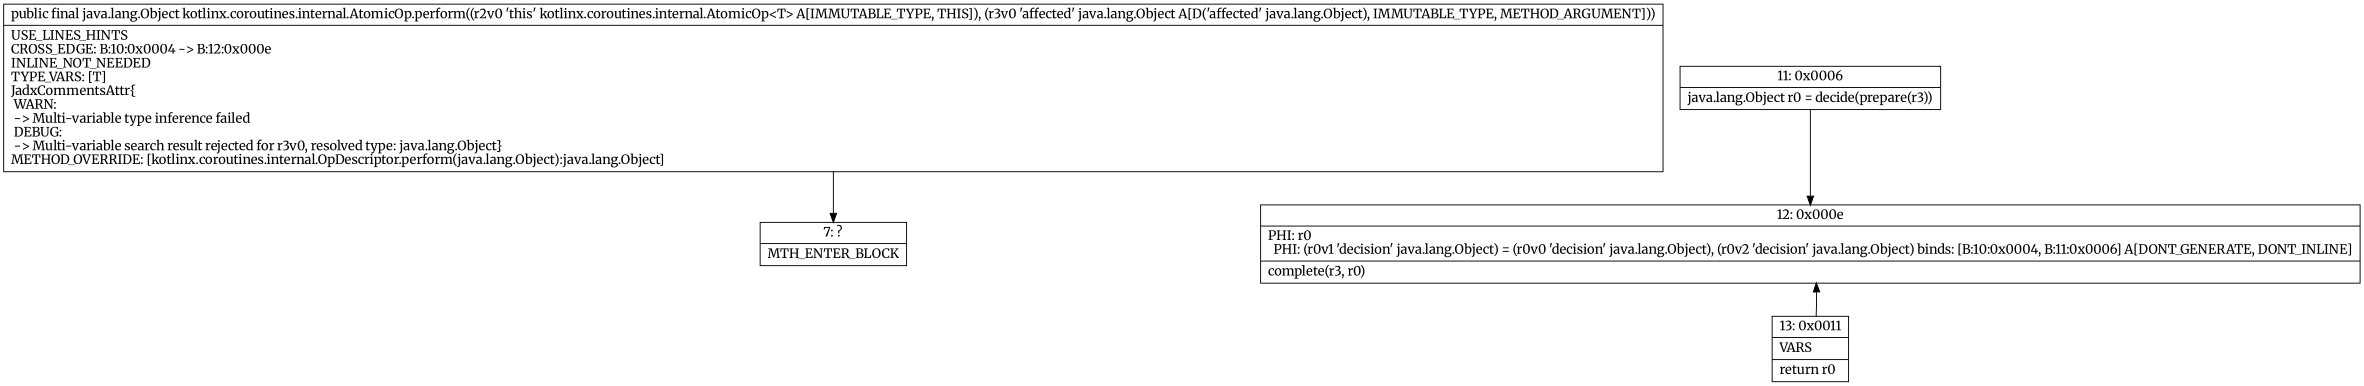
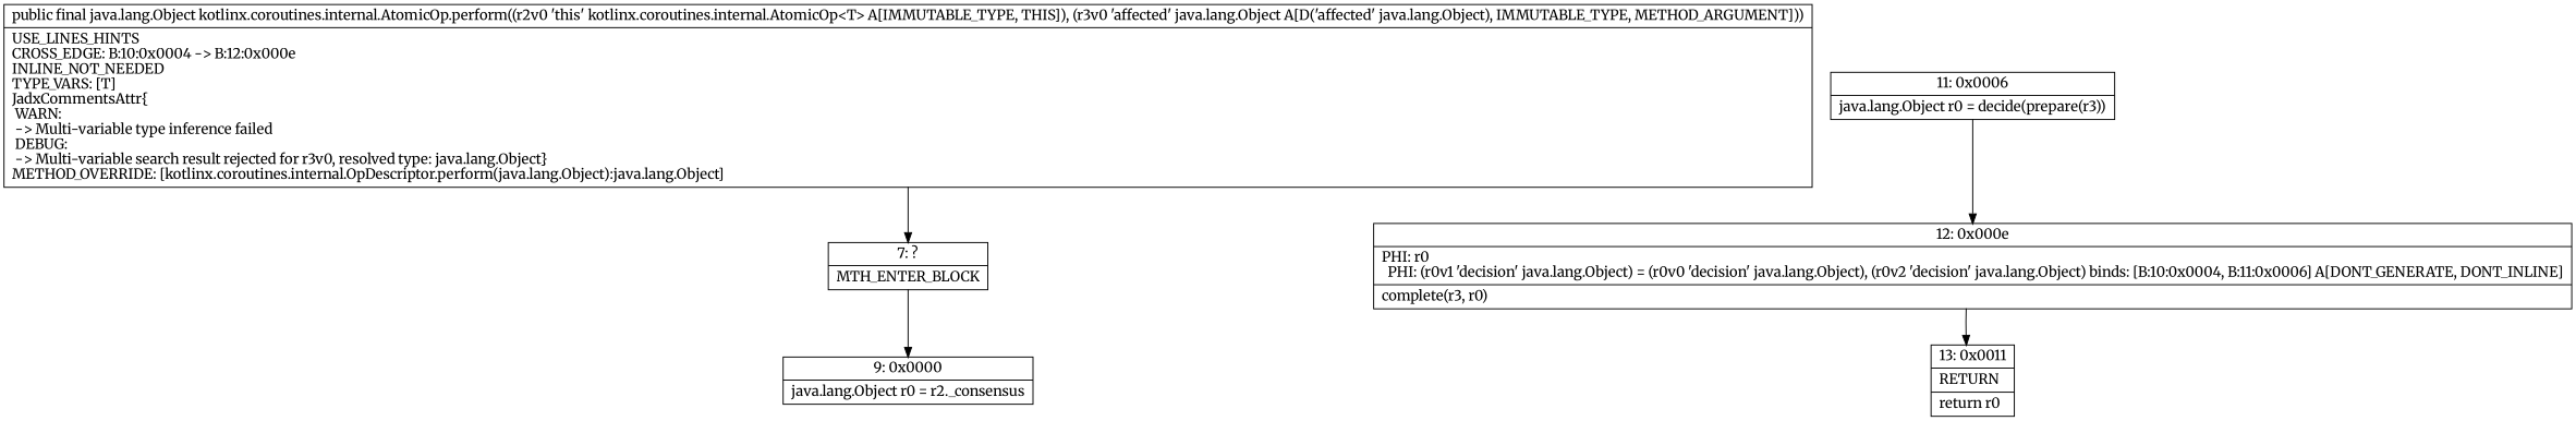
  digraph {
    fontname=Merriweather
    node [fontname=Merriweather shape=record]
    edge [fontname=Merriweather]
    n1 [label="{7\:\ ?|MTH_ENTER_BLOCK\l}"]
+   n2 [label="{9\:\ 0x0000|java.lang.Object r0 = r2._consensus\l}"]
    n3 [label="{11\:\ 0x0006|java.lang.Object r0 = decide(prepare(r3))\l}"]
    n4 [label="{12\:\ 0x000e|PHI: r0 \l  PHI: (r0v1 'decision' java.lang.Object) = (r0v0 'decision' java.lang.Object), (r0v2 'decision' java.lang.Object) binds: [B:10:0x0004, B:11:0x0006] A[DONT_GENERATE, DONT_INLINE]\l|complete(r3, r0)\l}"]
-   n5 [label="{13\:\ 0x0011|VARS\l|return r0\l}"]
+   n5 [label="{13\:\ 0x0011|RETURN\l|return r0\l}"]
    n6 [label="{public final java.lang.Object kotlinx.coroutines.internal.AtomicOp.perform((r2v0 'this' kotlinx.coroutines.internal.AtomicOp\<T\> A[IMMUTABLE_TYPE, THIS]), (r3v0 'affected' java.lang.Object A[D('affected' java.lang.Object), IMMUTABLE_TYPE, METHOD_ARGUMENT]))  | USE_LINES_HINTS\lCROSS_EDGE: B:10:0x0004 \-\> B:12:0x000e\lINLINE_NOT_NEEDED\lTYPE_VARS: [T]\lJadxCommentsAttr\{\l WARN: \l \-\> Multi\-variable type inference failed\l DEBUG: \l \-\> Multi\-variable search result rejected for r3v0, resolved type: java.lang.Object\}\lMETHOD_OVERRIDE: [kotlinx.coroutines.internal.OpDescriptor.perform(java.lang.Object):java.lang.Object]\l}"]
+   n1 -> n2
    n3 -> n4
-   n5 -> n4
+   n4 -> n5
    n6 -> n1
  }
